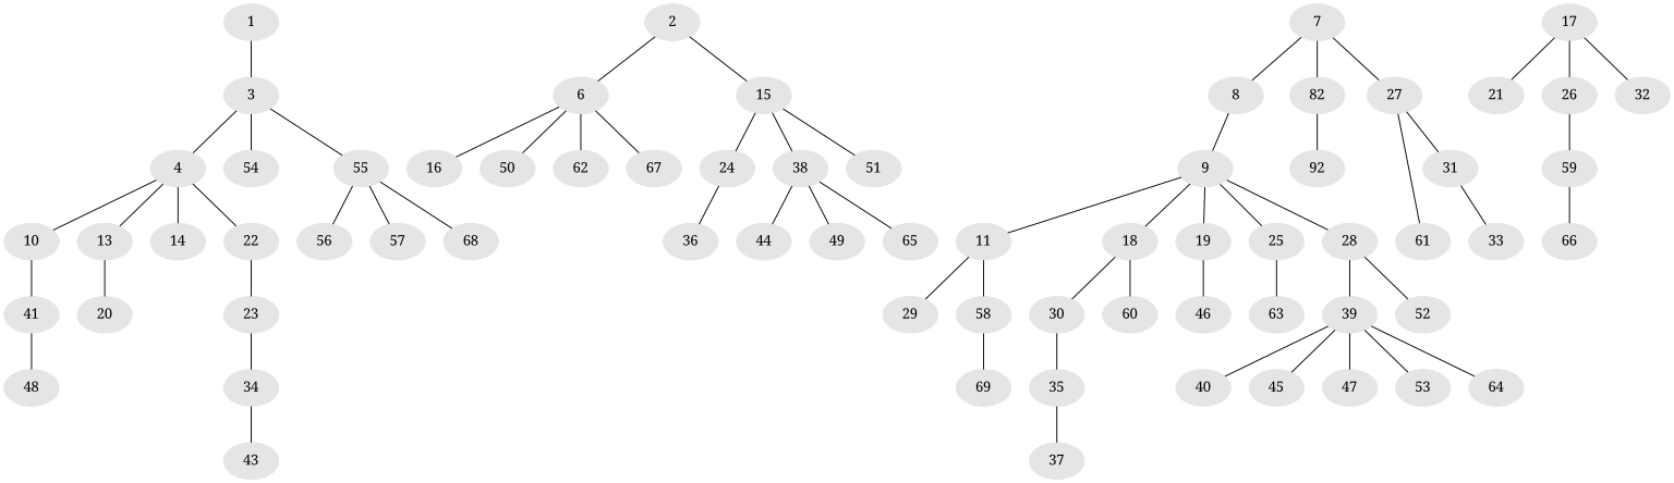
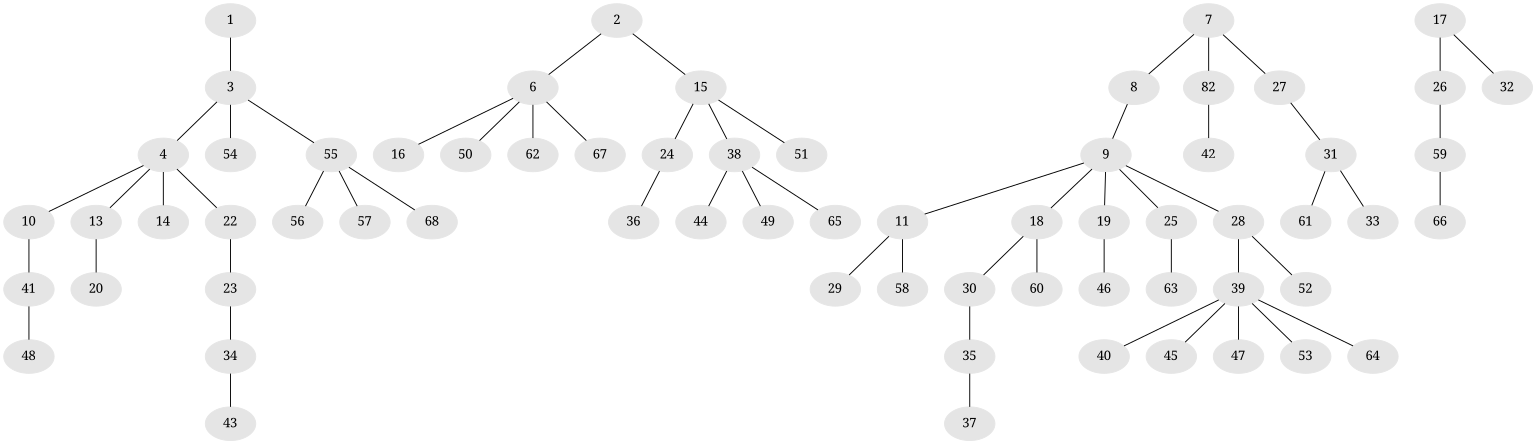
  graph {
    fontname="Noto Serif"
    node [color=gray90 fontname="Noto Serif" style=filled]
    edge [fontname="Noto Serif"]
    1
    3
    2
    6
    15
    4
    54
    55
    16
    50
    62
    67
    24
    38
    51
    10
    13
    14
    22
    56
    57
    68
    41
    20
    23
    7
    8
    n28 [label=82]
    27
    17
-   21
    26
    32
    9
-   42 [label=92]
+   42
    31
    61
    11
    18
    19
    25
    28
    29
    58
    30
    60
    46
    63
    39
    52
    48
-   69
    36
    44
    49
    65
    59
    35
    34
    43
    66
    33
    40
    45
    47
    53
    64
    37
    1 -- 3
    3 -- 4
    3 -- 54
    3 -- 55
    2 -- 6
    2 -- 15
    6 -- 16
    6 -- 50
    6 -- 62
    6 -- 67
    15 -- 24
    15 -- 38
    15 -- 51
    4 -- 10
    4 -- 13
    4 -- 14
    4 -- 22
    55 -- 56
    55 -- 57
    55 -- 68
    24 -- 36
    38 -- 44
    38 -- 49
    38 -- 65
    10 -- 41
    13 -- 20
    22 -- 23
    41 -- 48
    23 -- 34
    7 -- 8
    7 -- n28
    7 -- 27
    8 -- 9
    n28 -- 42
    27 -- 31
-   27 -- 61
-   17 -- 21
+   31 -- 61
    17 -- 26
    17 -- 32
    26 -- 59
    9 -- 11
    9 -- 18
    9 -- 19
    9 -- 25
    9 -- 28
    31 -- 33
    11 -- 29
    11 -- 58
    18 -- 30
    18 -- 60
    19 -- 46
    25 -- 63
    28 -- 39
    28 -- 52
-   58 -- 69
    30 -- 35
    39 -- 40
    39 -- 45
    39 -- 47
    39 -- 53
    39 -- 64
    59 -- 66
    35 -- 37
    34 -- 43
  }
